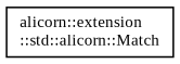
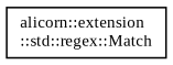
  digraph {
    rankdir=LR
    fontname="Liberation Serif"
-   n1 [color=black fillcolor=white fontname="Liberation Serif" fontsize=10 height=0.2 label="alicorn::extension\l::std::alicorn::Match" shape=record style=filled width=0.4]
+   n1 [color=black fillcolor=white fontname="Liberation Serif" fontsize=10 height=0.2 label="alicorn::extension\l::std::regex::Match" shape=record style=filled width=0.4]
  }
